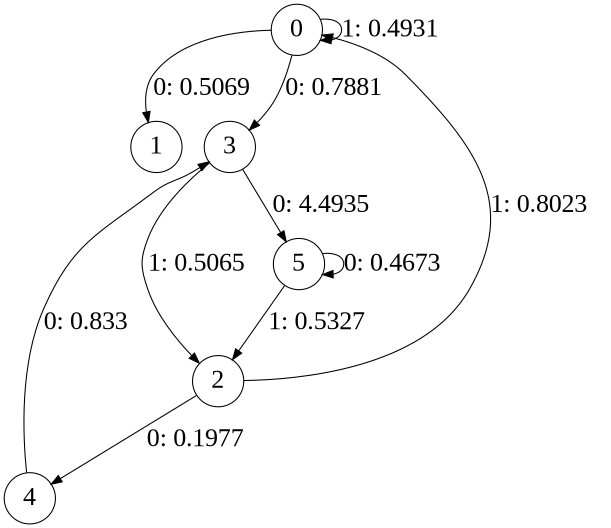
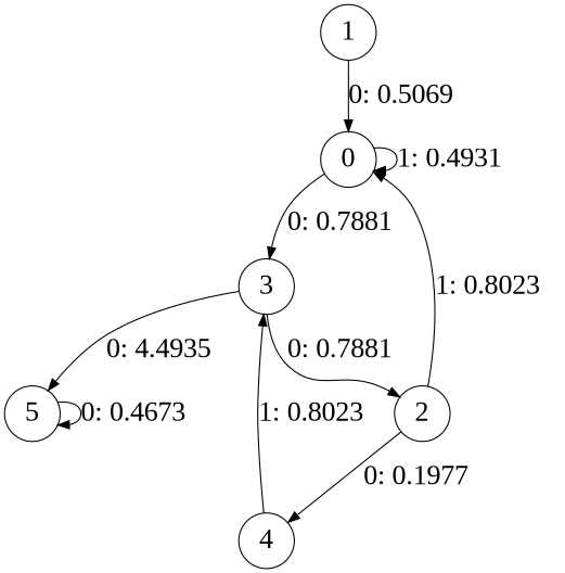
  digraph {
    fontname="Liberation Serif"
    node [fontname="Liberation Serif" fontsize=24 shape=circle]
    edge [fontname="Liberation Serif" fontsize=24]
    0
    1
    3
    2
    5
    4
    0 -> 0 [label="1: 0.4931   "]
-   0 -> 1 [label="0: 0.5069   "]
+   1 -> 0 [label="0: 0.5069   "]
    0 -> 3 [label="0: 0.7881   "]
-   3 -> 2 [label="1: 0.5065   "]
+   3 -> 2 [label="0: 0.7881   "]
    3 -> 5 [label="0: 4.4935   "]
    2 -> 0 [label="1: 0.8023   "]
    2 -> 4 [label="0: 0.1977   "]
-   5 -> 2 [label="1: 0.5327   "]
    5 -> 5 [label="0: 0.4673   "]
-   4 -> 3 [label="0: 0.833    "]
+   4 -> 3 [label="1: 0.8023   "]
  }
